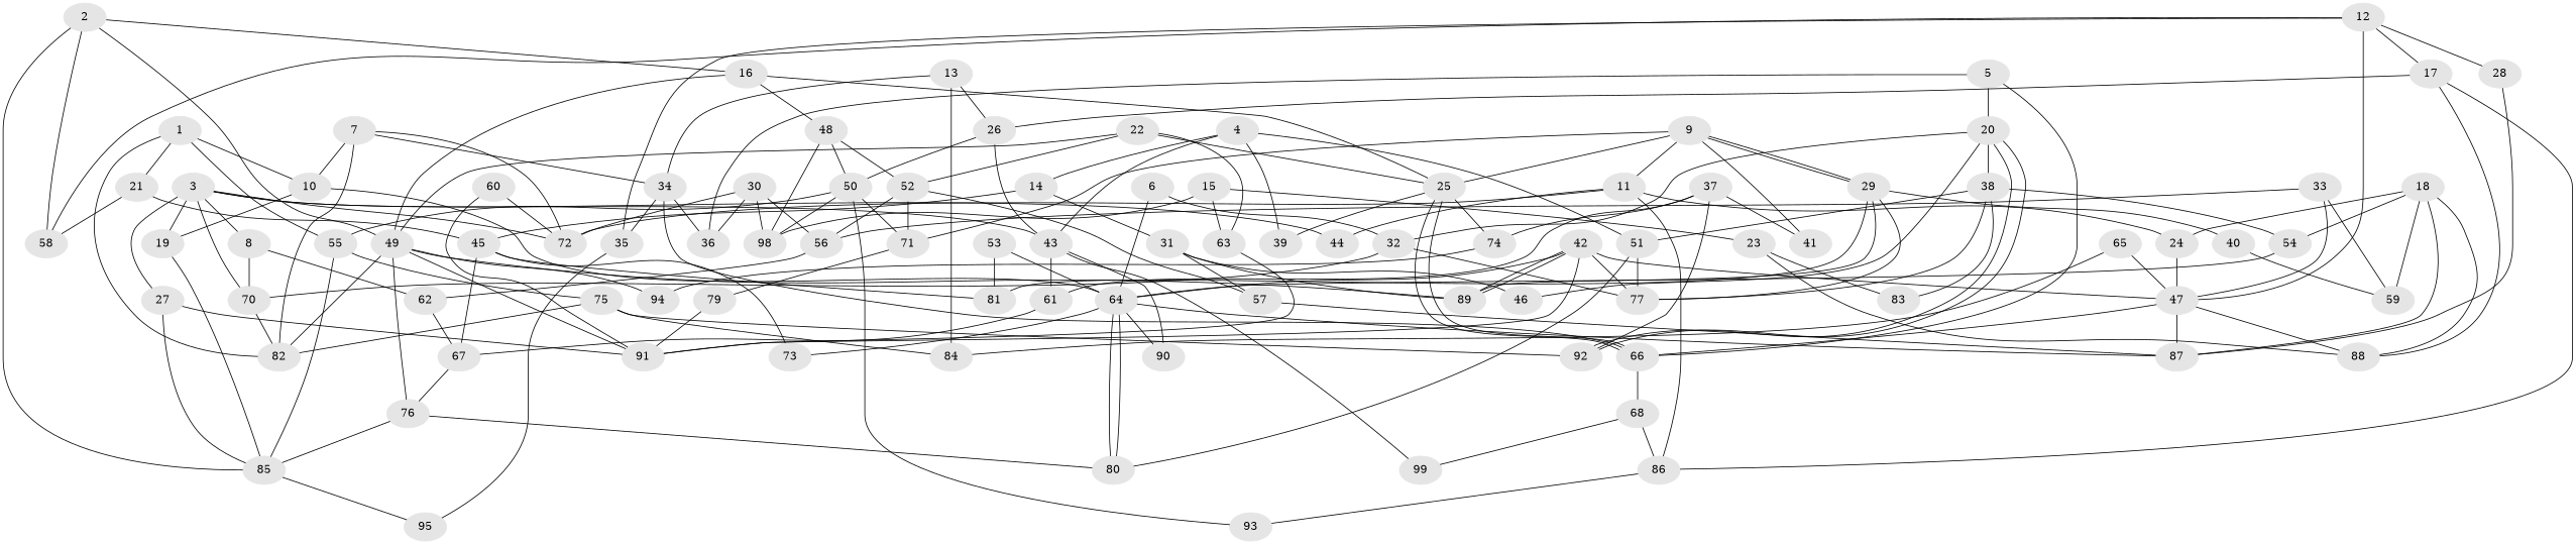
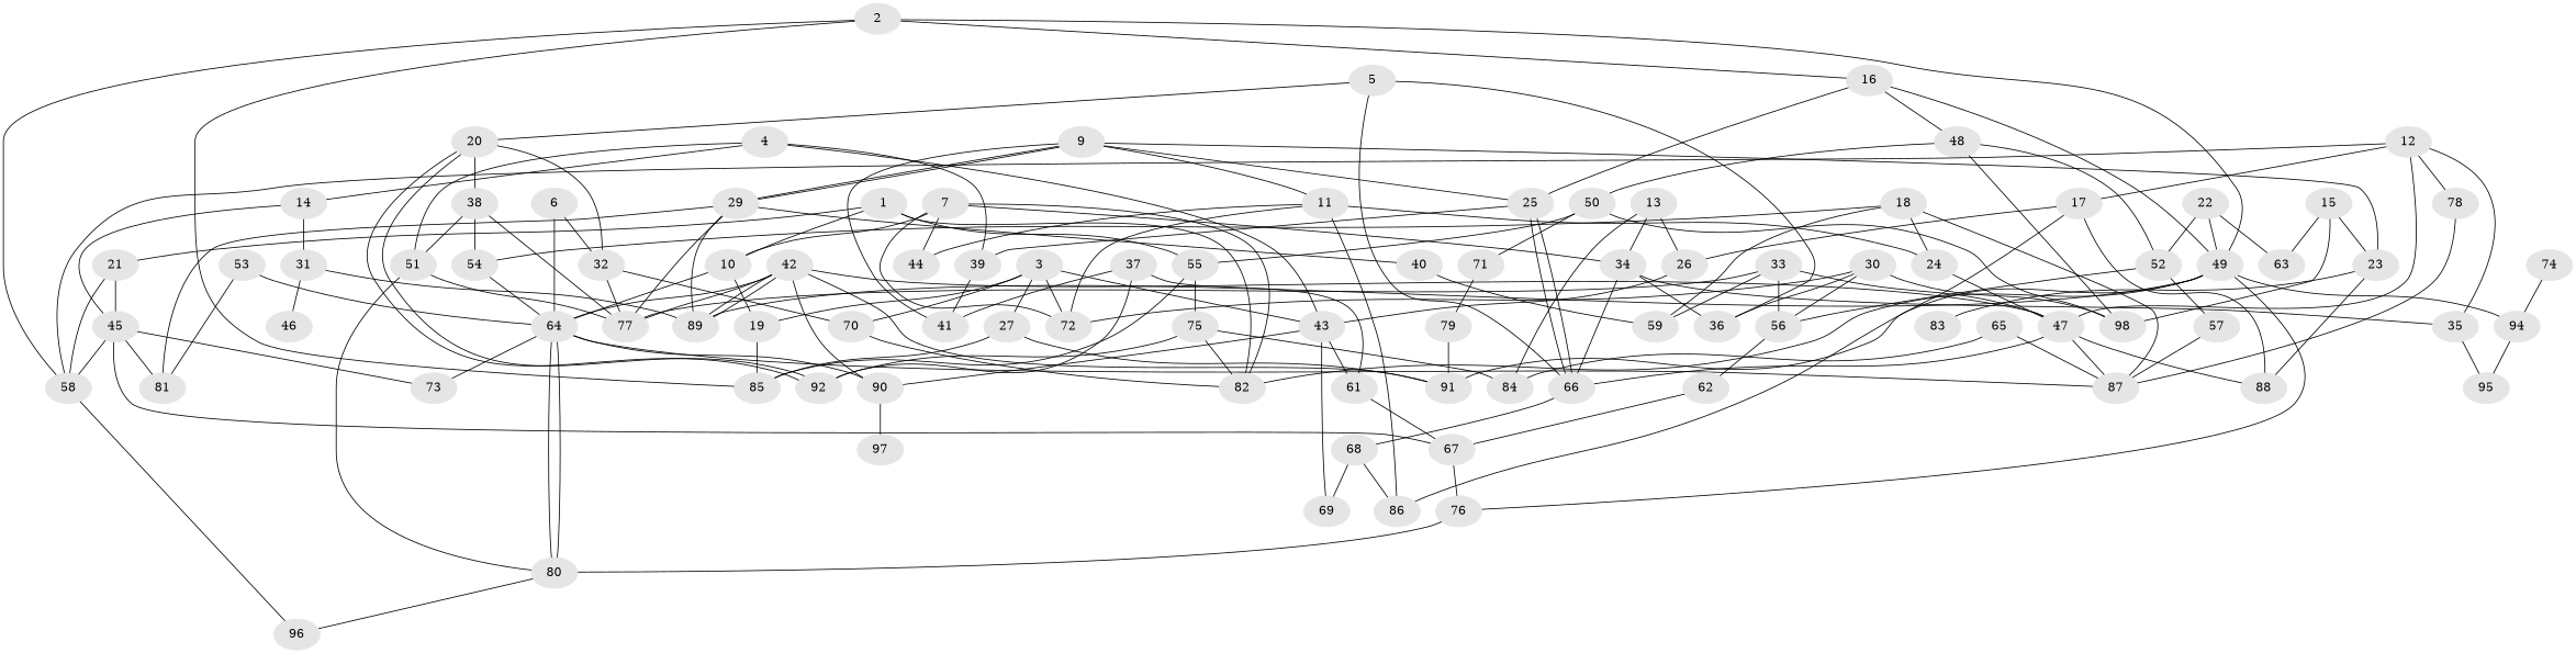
  graph {
    node [color=gray90 style=filled]
    1
    10
    21
    55
    82
    19
    64
    58
    45
    85
    75
    2
    16
    49
    25
    48
    91
    89
    76
    94
+   96
    95
    3
-   8
    27
    43
    44
    70
    72
    62
    61
    90
-   69 [label=99]
+   69
    4
    14
    39
    51
    31
    41
    77
    80
    5
    20
    36
    66
    32
    38
    46
    92
    68
    6
    87
    73
    7
    34
    35
    67
    9
    11
    29
    71
    24
    86
    74
    40
    81
    79
    47
-   93
    12
    17
-   78 [label=28]
+   78
    26
    88
    13
    84
    50
    57
    15
    23
    63
    98
    83
    52
    18
    54
    59
    22
    56
    53
    30
    33
    37
    42
-   60
+   97
    65
    1 -- 10
    1 -- 21
    1 -- 55
    1 -- 82
    10 -- 19
    10 -- 64
    21 -- 58
    21 -- 45
    55 -- 85
    55 -- 75
    19 -- 85
    64 -- 90
    64 -- 80
    64 -- 80
    64 -- 87
    64 -- 73
+   58 -- 96
+   45 -- 58
    45 -- 73
    45 -- 67
    45 -- 81
-   85 -- 95
+   94 -- 95
    75 -- 82
    75 -- 92
    75 -- 84
    2 -- 58
    2 -- 85
    2 -- 16
    2 -- 49
    16 -- 49
    16 -- 25
    16 -- 48
    49 -- 82
    49 -- 91
    49 -- 89
    49 -- 76
    49 -- 94
    25 -- 39
    25 -- 66
    25 -- 66
-   25 -- 74
    48 -- 50
    48 -- 98
    48 -- 52
-   76 -- 85
    76 -- 80
    3 -- 19
-   3 -- 8
    3 -- 27
    3 -- 43
-   3 -- 44
+   7 -- 44
    3 -- 70
    3 -- 72
-   8 -- 70
-   8 -- 62
    27 -- 85
    27 -- 91
    43 -- 61
    43 -- 90
    43 -- 69
    70 -- 82
    62 -- 67
    61 -- 67
+   90 -- 97
    4 -- 43
    4 -- 14
    4 -- 39
    4 -- 51
    14 -- 45
    14 -- 31
+   39 -- 41
    51 -- 77
    51 -- 80
    31 -- 89
    31 -- 46
-   31 -- 57
+   80 -- 96
    5 -- 20
    5 -- 36
    5 -- 66
    20 -- 32
    20 -- 38
-   20 -- 46
    20 -- 92
    20 -- 92
    66 -- 68
    32 -- 70
    32 -- 77
    38 -- 51
    38 -- 77
-   38 -- 83
    38 -- 54
    68 -- 69
    68 -- 86
    6 -- 64
    6 -- 32
    7 -- 10
    7 -- 82
    7 -- 72
    7 -- 34
    34 -- 36
    34 -- 66
    34 -- 35
    35 -- 95
    67 -- 76
    9 -- 25
    9 -- 41
    9 -- 11
    9 -- 29
    9 -- 29
-   9 -- 71
+   9 -- 23
    11 -- 44
    11 -- 72
    11 -- 24
    11 -- 86
    29 -- 89
    29 -- 77
    29 -- 40
    29 -- 81
    71 -- 79
    24 -- 47
-   86 -- 93
    74 -- 94
    40 -- 59
    79 -- 91
    47 -- 66
    47 -- 87
    47 -- 88
    12 -- 58
    12 -- 35
    12 -- 47
    12 -- 17
    12 -- 78
    17 -- 86
    17 -- 26
    17 -- 88
    78 -- 87
    26 -- 43
-   26 -- 50
    13 -- 34
    13 -- 26
    13 -- 84
    50 -- 55
    50 -- 71
-   50 -- 93
    50 -- 98
    57 -- 87
    15 -- 23
    15 -- 63
    15 -- 98
    23 -- 88
    23 -- 83
-   63 -- 91
-   52 -- 71
    52 -- 57
    52 -- 56
    18 -- 87
    18 -- 24
-   18 -- 88
    18 -- 54
    18 -- 59
    54 -- 64
    22 -- 49
-   22 -- 25
    22 -- 63
    22 -- 52
    56 -- 62
    53 -- 64
    53 -- 81
    30 -- 72
    30 -- 36
    30 -- 98
    30 -- 56
+   33 -- 77
    33 -- 47
    33 -- 59
    33 -- 56
    37 -- 61
    37 -- 41
    37 -- 92
-   37 -- 74
    42 -- 64
    42 -- 91
    42 -- 89
    42 -- 89
+   42 -- 90
    42 -- 77
    42 -- 47
-   60 -- 91
-   60 -- 72
-   65 -- 47
+   65 -- 87
    65 -- 84
  }
